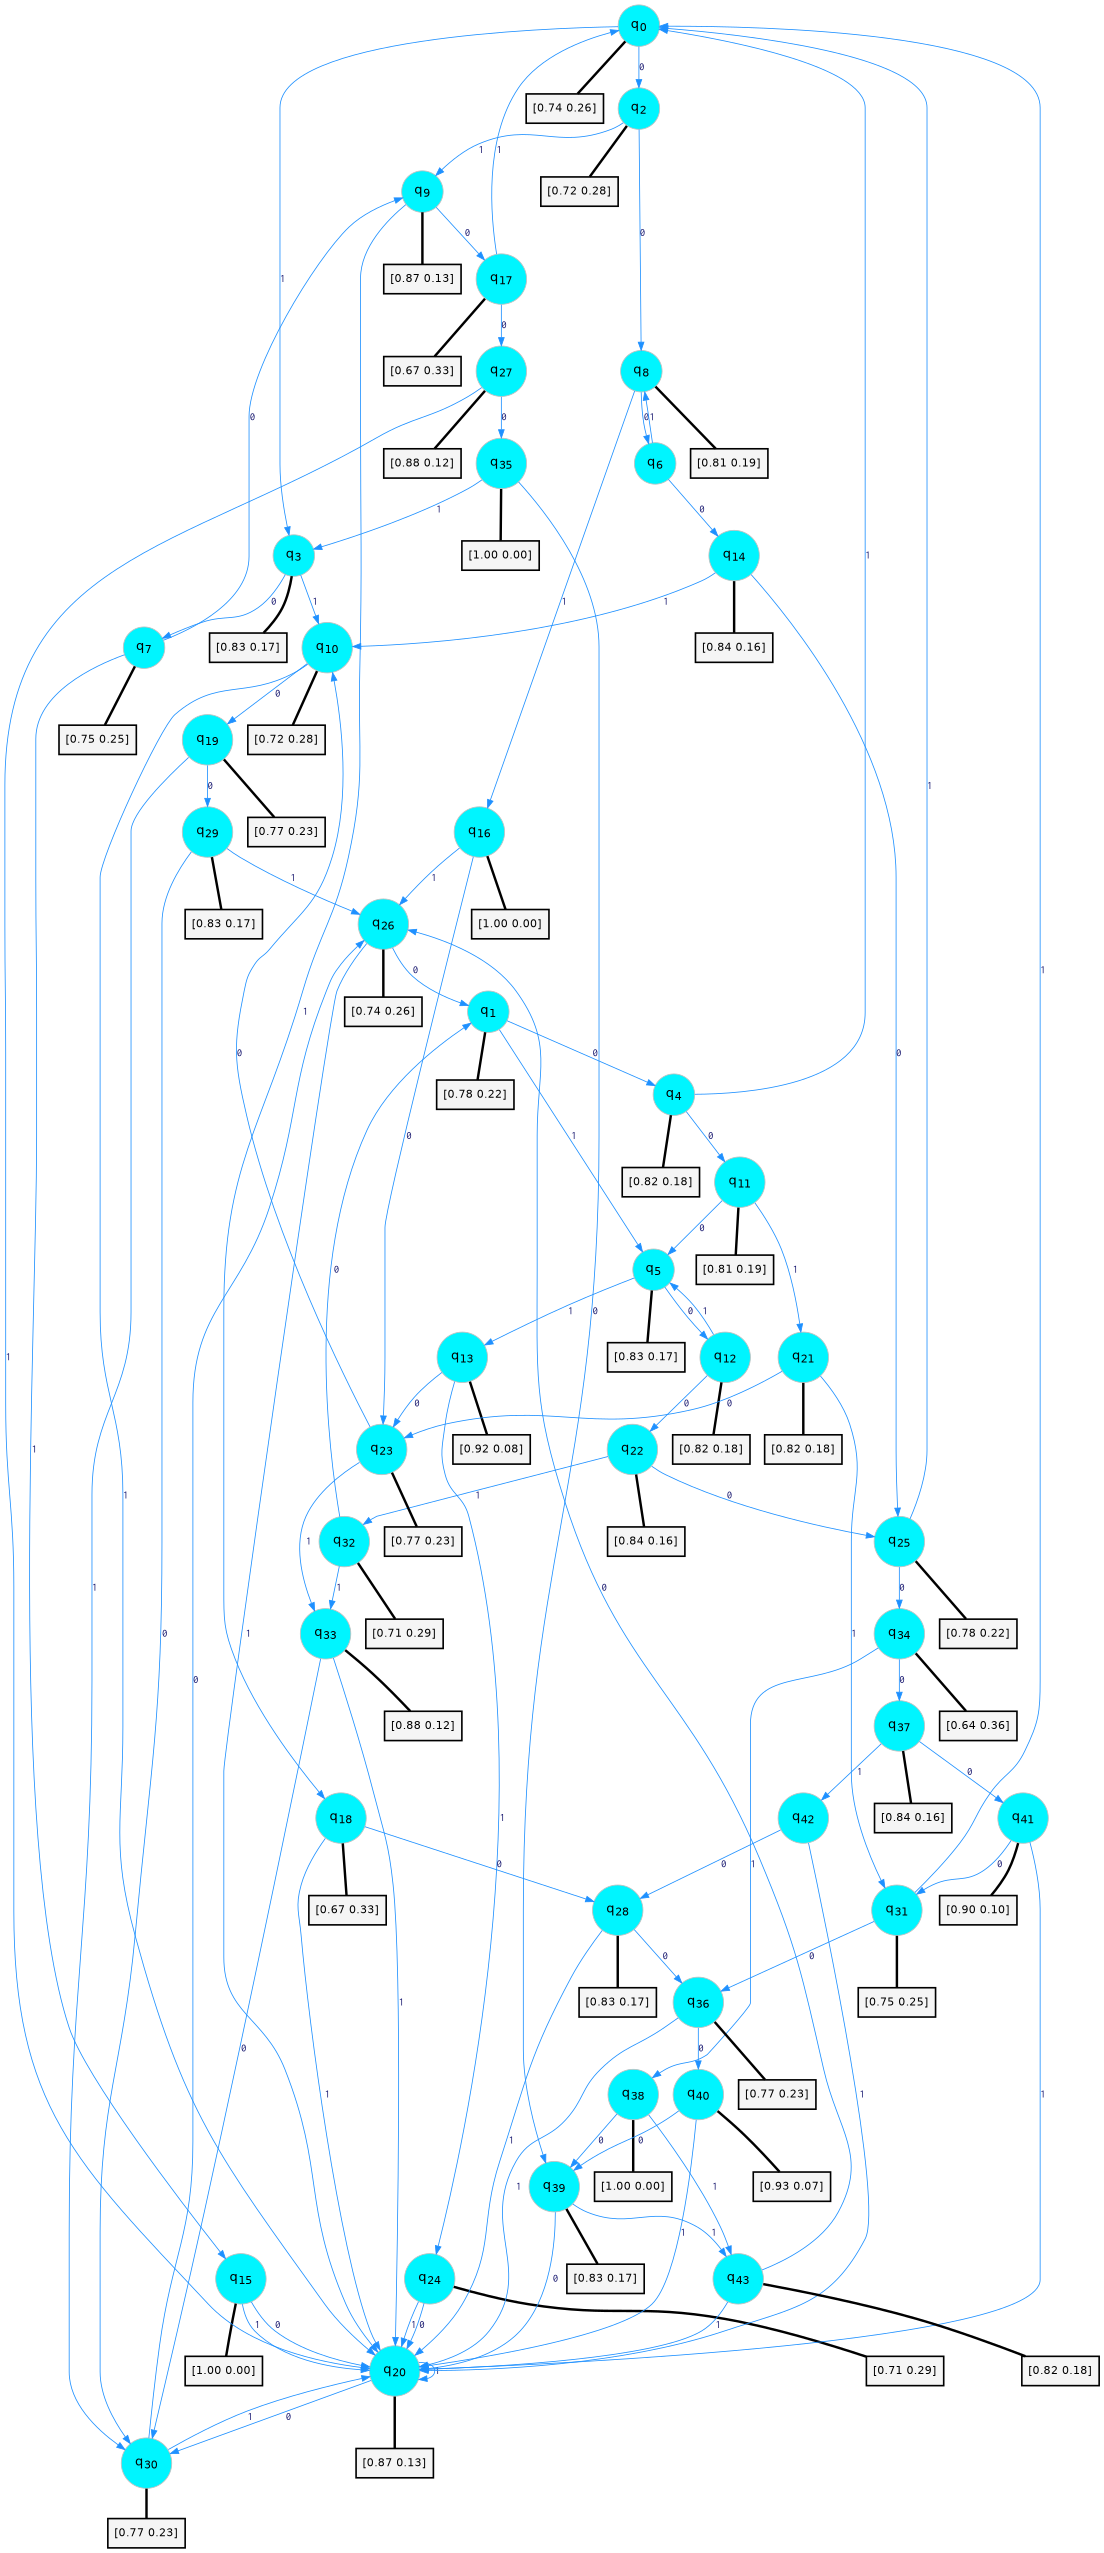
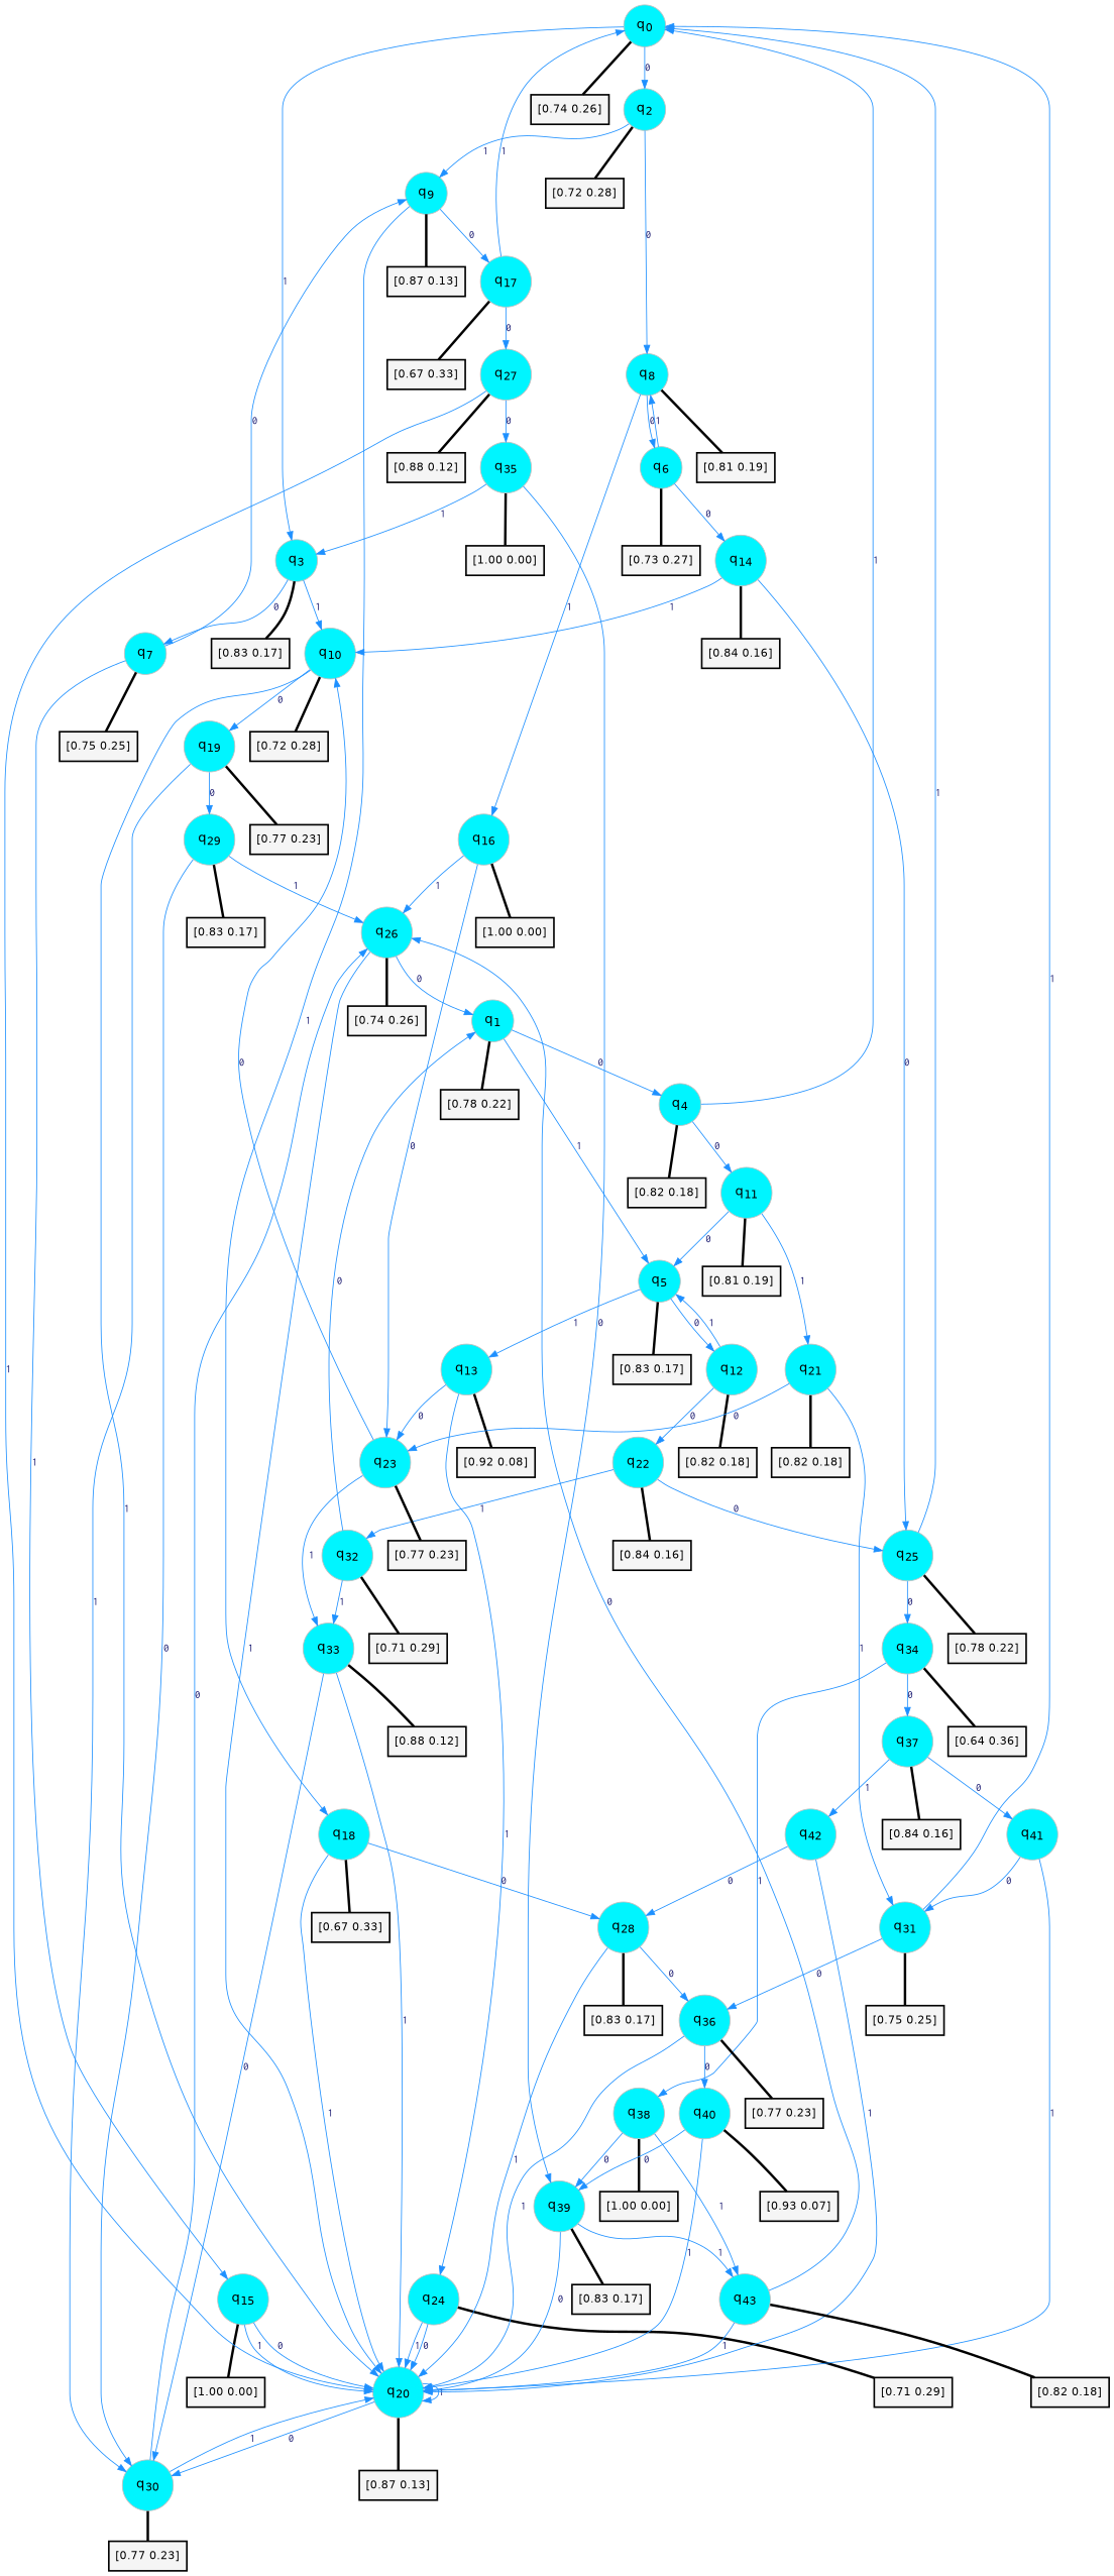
  digraph {
    rankdir=TD
    node [color=gray fillcolor=turquoise1 fontcolor=black fontname=Helvetica fontsize=16 fontweight=bold shape=circle style=filled]
    edge [arrowsize=1 color=dodgerblue1 fontcolor=midnightblue fontname=courier fontweight=bold penwidth=1 style=solid weight=20]
    n1 [label=<q<SUB>0</SUB>>]
    n2 [label=<q<SUB>2</SUB>>]
    n3 [label=<q<SUB>3</SUB>>]
    n4 [color=black fillcolor=whitesmoke fontsize=14 label="[0.74 0.26]" penwidth=2 shape=box]
    n5 [label=<q<SUB>8</SUB>>]
    n6 [label=<q<SUB>9</SUB>>]
    n7 [color=black fillcolor=whitesmoke fontsize=14 label="[0.72 0.28]" penwidth=2 shape=box]
    n8 [label=<q<SUB>7</SUB>>]
    n9 [label=<q<SUB>10</SUB>>]
    n10 [color=black fillcolor=whitesmoke fontsize=14 label="[0.83 0.17]" penwidth=2 shape=box]
    n11 [label=<q<SUB>1</SUB>>]
    n12 [label=<q<SUB>4</SUB>>]
    n13 [label=<q<SUB>5</SUB>>]
    n14 [color=black fillcolor=whitesmoke fontsize=14 label="[0.78 0.22]" penwidth=2 shape=box]
    n15 [label=<q<SUB>11</SUB>>]
    n16 [color=black fillcolor=whitesmoke fontsize=14 label="[0.82 0.18]" penwidth=2 shape=box]
    n17 [label=<q<SUB>12</SUB>>]
    n18 [label=<q<SUB>13</SUB>>]
    n19 [color=black fillcolor=whitesmoke fontsize=14 label="[0.83 0.17]" penwidth=2 shape=box]
    n20 [label=<q<SUB>6</SUB>>]
    n21 [label=<q<SUB>16</SUB>>]
    n22 [color=black fillcolor=whitesmoke fontsize=14 label="[0.81 0.19]" penwidth=2 shape=box]
    n23 [label=<q<SUB>17</SUB>>]
    n24 [label=<q<SUB>18</SUB>>]
    n25 [color=black fillcolor=whitesmoke fontsize=14 label="[0.87 0.13]" penwidth=2 shape=box]
    n26 [label=<q<SUB>15</SUB>>]
    n27 [color=black fillcolor=whitesmoke fontsize=14 label="[0.75 0.25]" penwidth=2 shape=box]
    n28 [label=<q<SUB>19</SUB>>]
    n29 [label=<q<SUB>20</SUB>>]
    n30 [color=black fillcolor=whitesmoke fontsize=14 label="[0.72 0.28]" penwidth=2 shape=box]
    n31 [label=<q<SUB>21</SUB>>]
    n32 [color=black fillcolor=whitesmoke fontsize=14 label="[0.81 0.19]" penwidth=2 shape=box]
    n33 [label=<q<SUB>22</SUB>>]
    n34 [color=black fillcolor=whitesmoke fontsize=14 label="[0.82 0.18]" penwidth=2 shape=box]
    n35 [label=<q<SUB>23</SUB>>]
    n36 [label=<q<SUB>24</SUB>>]
    n37 [color=black fillcolor=whitesmoke fontsize=14 label="[0.92 0.08]" penwidth=2 shape=box]
    n38 [label=<q<SUB>14</SUB>>]
+   n39 [color=black fillcolor=whitesmoke fontsize=14 label="[0.73 0.27]" penwidth=2 shape=box]
    n40 [label=<q<SUB>25</SUB>>]
    n41 [color=black fillcolor=whitesmoke fontsize=14 label="[0.84 0.16]" penwidth=2 shape=box]
    n42 [color=black fillcolor=whitesmoke fontsize=14 label="[1.00 0.00]" penwidth=2 shape=box]
    n43 [label=<q<SUB>26</SUB>>]
    n44 [color=black fillcolor=whitesmoke fontsize=14 label="[1.00 0.00]" penwidth=2 shape=box]
    n45 [label=<q<SUB>27</SUB>>]
    n46 [color=black fillcolor=whitesmoke fontsize=14 label="[0.67 0.33]" penwidth=2 shape=box]
    n47 [label=<q<SUB>28</SUB>>]
    n48 [color=black fillcolor=whitesmoke fontsize=14 label="[0.67 0.33]" penwidth=2 shape=box]
    n49 [label=<q<SUB>29</SUB>>]
    n50 [label=<q<SUB>30</SUB>>]
    n51 [color=black fillcolor=whitesmoke fontsize=14 label="[0.77 0.23]" penwidth=2 shape=box]
    n52 [color=black fillcolor=whitesmoke fontsize=14 label="[0.87 0.13]" penwidth=2 shape=box]
    n53 [label=<q<SUB>31</SUB>>]
    n54 [color=black fillcolor=whitesmoke fontsize=14 label="[0.82 0.18]" penwidth=2 shape=box]
    n55 [label=<q<SUB>32</SUB>>]
    n56 [color=black fillcolor=whitesmoke fontsize=14 label="[0.84 0.16]" penwidth=2 shape=box]
    n57 [label=<q<SUB>33</SUB>>]
    n58 [color=black fillcolor=whitesmoke fontsize=14 label="[0.77 0.23]" penwidth=2 shape=box]
    n59 [color=black fillcolor=whitesmoke fontsize=14 label="[0.71 0.29]" penwidth=2 shape=box]
    n60 [label=<q<SUB>34</SUB>>]
    n61 [color=black fillcolor=whitesmoke fontsize=14 label="[0.78 0.22]" penwidth=2 shape=box]
    n62 [color=black fillcolor=whitesmoke fontsize=14 label="[0.74 0.26]" penwidth=2 shape=box]
    n63 [label=<q<SUB>35</SUB>>]
    n64 [color=black fillcolor=whitesmoke fontsize=14 label="[0.88 0.12]" penwidth=2 shape=box]
    n65 [label=<q<SUB>36</SUB>>]
    n66 [color=black fillcolor=whitesmoke fontsize=14 label="[0.83 0.17]" penwidth=2 shape=box]
    n67 [color=black fillcolor=whitesmoke fontsize=14 label="[0.83 0.17]" penwidth=2 shape=box]
    n68 [color=black fillcolor=whitesmoke fontsize=14 label="[0.77 0.23]" penwidth=2 shape=box]
    n69 [color=black fillcolor=whitesmoke fontsize=14 label="[0.75 0.25]" penwidth=2 shape=box]
    n70 [color=black fillcolor=whitesmoke fontsize=14 label="[0.71 0.29]" penwidth=2 shape=box]
    n71 [color=black fillcolor=whitesmoke fontsize=14 label="[0.88 0.12]" penwidth=2 shape=box]
    n72 [label=<q<SUB>37</SUB>>]
    n73 [label=<q<SUB>38</SUB>>]
    n74 [color=black fillcolor=whitesmoke fontsize=14 label="[0.64 0.36]" penwidth=2 shape=box]
    n75 [label=<q<SUB>39</SUB>>]
    n76 [color=black fillcolor=whitesmoke fontsize=14 label="[1.00 0.00]" penwidth=2 shape=box]
    n77 [label=<q<SUB>40</SUB>>]
    n78 [color=black fillcolor=whitesmoke fontsize=14 label="[0.77 0.23]" penwidth=2 shape=box]
    n79 [label=<q<SUB>41</SUB>>]
    n80 [label=<q<SUB>42</SUB>>]
    n81 [color=black fillcolor=whitesmoke fontsize=14 label="[0.84 0.16]" penwidth=2 shape=box]
    n82 [label=<q<SUB>43</SUB>>]
    n83 [color=black fillcolor=whitesmoke fontsize=14 label="[1.00 0.00]" penwidth=2 shape=box]
    n84 [color=black fillcolor=whitesmoke fontsize=14 label="[0.83 0.17]" penwidth=2 shape=box]
    n85 [color=black fillcolor=whitesmoke fontsize=14 label="[0.93 0.07]" penwidth=2 shape=box]
-   n86 [color=black fillcolor=whitesmoke fontsize=14 label="[0.90 0.10]" penwidth=2 shape=box]
    n87 [color=black fillcolor=whitesmoke fontsize=14 label="[0.82 0.18]" penwidth=2 shape=box]
    n1 -> n2 [label=0]
    n1 -> n3 [label=1]
    n1 -> n4 [arrowhead=none color=black penwidth=3]
    n2 -> n5 [label=0]
    n2 -> n6 [label=1]
    n2 -> n7 [arrowhead=none color=black penwidth=3]
    n3 -> n8 [label=0]
    n3 -> n9 [label=1]
    n3 -> n10 [arrowhead=none color=black penwidth=3]
    n5 -> n20 [label=0]
    n5 -> n21 [label=1]
    n5 -> n22 [arrowhead=none color=black penwidth=3]
    n6 -> n23 [label=0]
    n6 -> n24 [label=1]
    n6 -> n25 [arrowhead=none color=black penwidth=3]
    n8 -> n6 [label=0]
    n8 -> n26 [label=1]
    n8 -> n27 [arrowhead=none color=black penwidth=3]
    n9 -> n28 [label=0]
    n9 -> n29 [label=1]
    n9 -> n30 [arrowhead=none color=black penwidth=3]
    n11 -> n12 [label=0]
    n11 -> n13 [label=1]
    n11 -> n14 [arrowhead=none color=black penwidth=3]
    n12 -> n1 [label=1]
    n12 -> n15 [label=0]
    n12 -> n16 [arrowhead=none color=black penwidth=3]
    n13 -> n17 [label=0]
    n13 -> n18 [label=1]
    n13 -> n19 [arrowhead=none color=black penwidth=3]
    n15 -> n13 [label=0]
    n15 -> n31 [label=1]
    n15 -> n32 [arrowhead=none color=black penwidth=3]
    n17 -> n13 [label=1]
    n17 -> n33 [label=0]
    n17 -> n34 [arrowhead=none color=black penwidth=3]
    n18 -> n35 [label=0]
    n18 -> n36 [label=1]
    n18 -> n37 [arrowhead=none color=black penwidth=3]
    n20 -> n5 [label=1]
    n20 -> n38 [label=0]
+   n20 -> n39 [arrowhead=none color=black penwidth=3]
    n21 -> n35 [label=0]
    n21 -> n43 [label=1]
    n21 -> n44 [arrowhead=none color=black penwidth=3]
    n23 -> n1 [label=1]
    n23 -> n45 [label=0]
    n23 -> n46 [arrowhead=none color=black penwidth=3]
    n24 -> n29 [label=1]
    n24 -> n47 [label=0]
    n24 -> n48 [arrowhead=none color=black penwidth=3]
    n26 -> n29 [label=0]
    n26 -> n29 [label=1]
    n26 -> n42 [arrowhead=none color=black penwidth=3]
    n28 -> n49 [label=0]
    n28 -> n50 [label=1]
    n28 -> n51 [arrowhead=none color=black penwidth=3]
    n29 -> n29 [label=1]
    n29 -> n50 [label=0]
    n29 -> n52 [arrowhead=none color=black penwidth=3]
    n31 -> n35 [label=0]
    n31 -> n53 [label=1]
    n31 -> n54 [arrowhead=none color=black penwidth=3]
    n33 -> n40 [label=0]
    n33 -> n55 [label=1]
    n33 -> n56 [arrowhead=none color=black penwidth=3]
    n35 -> n9 [label=0]
    n35 -> n57 [label=1]
    n35 -> n58 [arrowhead=none color=black penwidth=3]
    n36 -> n29 [label=0]
    n36 -> n29 [label=1]
    n36 -> n59 [arrowhead=none color=black penwidth=3]
    n38 -> n9 [label=1]
    n38 -> n40 [label=0]
    n38 -> n41 [arrowhead=none color=black penwidth=3]
    n40 -> n1 [label=1]
    n40 -> n60 [label=0]
    n40 -> n61 [arrowhead=none color=black penwidth=3]
    n43 -> n11 [label=0]
    n43 -> n29 [label=1]
    n43 -> n62 [arrowhead=none color=black penwidth=3]
    n45 -> n29 [label=1]
    n45 -> n63 [label=0]
    n45 -> n64 [arrowhead=none color=black penwidth=3]
    n47 -> n29 [label=1]
    n47 -> n65 [label=0]
    n47 -> n66 [arrowhead=none color=black penwidth=3]
    n49 -> n43 [label=1]
    n49 -> n50 [label=0]
    n49 -> n67 [arrowhead=none color=black penwidth=3]
    n50 -> n29 [label=1]
    n50 -> n43 [label=0]
    n50 -> n68 [arrowhead=none color=black penwidth=3]
    n53 -> n1 [label=1]
    n53 -> n65 [label=0]
    n53 -> n69 [arrowhead=none color=black penwidth=3]
    n55 -> n11 [label=0]
    n55 -> n57 [label=1]
    n55 -> n70 [arrowhead=none color=black penwidth=3]
    n57 -> n29 [label=1]
    n57 -> n50 [label=0]
    n57 -> n71 [arrowhead=none color=black penwidth=3]
    n60 -> n72 [label=0]
    n60 -> n73 [label=1]
    n60 -> n74 [arrowhead=none color=black penwidth=3]
    n63 -> n3 [label=1]
    n63 -> n75 [label=0]
    n63 -> n76 [arrowhead=none color=black penwidth=3]
    n65 -> n29 [label=1]
    n65 -> n77 [label=0]
    n65 -> n78 [arrowhead=none color=black penwidth=3]
    n72 -> n79 [label=0]
    n72 -> n80 [label=1]
    n72 -> n81 [arrowhead=none color=black penwidth=3]
    n73 -> n75 [label=0]
    n73 -> n82 [label=1]
    n73 -> n83 [arrowhead=none color=black penwidth=3]
    n75 -> n29 [label=0]
    n75 -> n82 [label=1]
    n75 -> n84 [arrowhead=none color=black penwidth=3]
    n77 -> n29 [label=1]
    n77 -> n75 [label=0]
    n77 -> n85 [arrowhead=none color=black penwidth=3]
    n79 -> n29 [label=1]
    n79 -> n53 [label=0]
-   n79 -> n86 [arrowhead=none color=black penwidth=3]
    n80 -> n29 [label=1]
    n80 -> n47 [label=0]
    n82 -> n29 [label=1]
    n82 -> n43 [label=0]
    n82 -> n87 [arrowhead=none color=black penwidth=3]
  }
